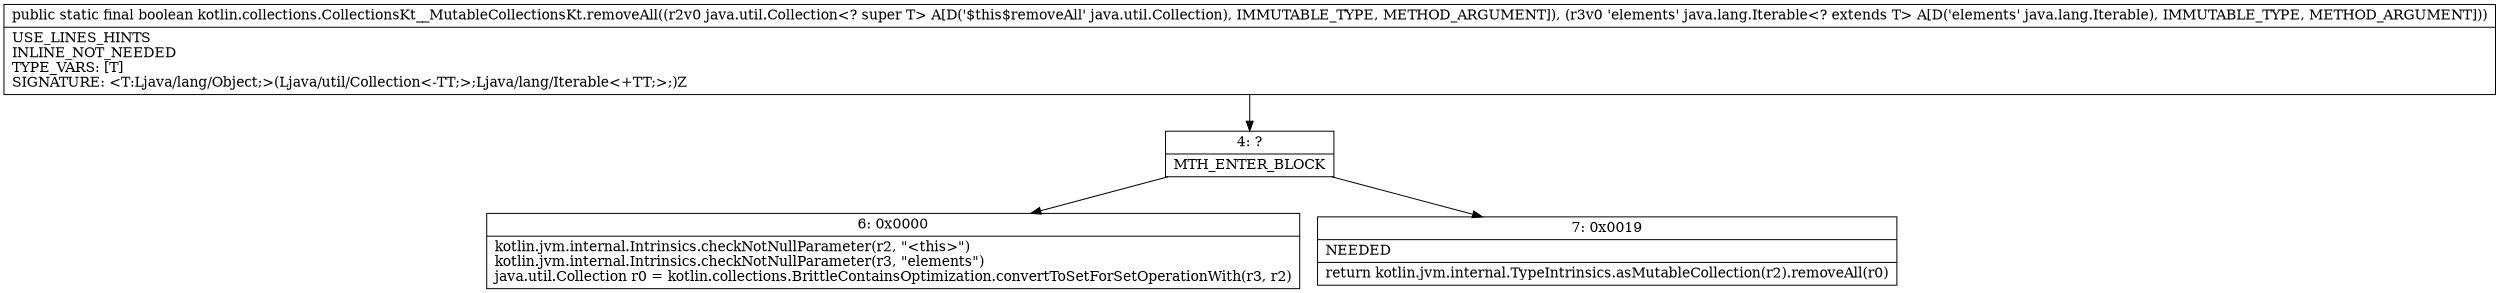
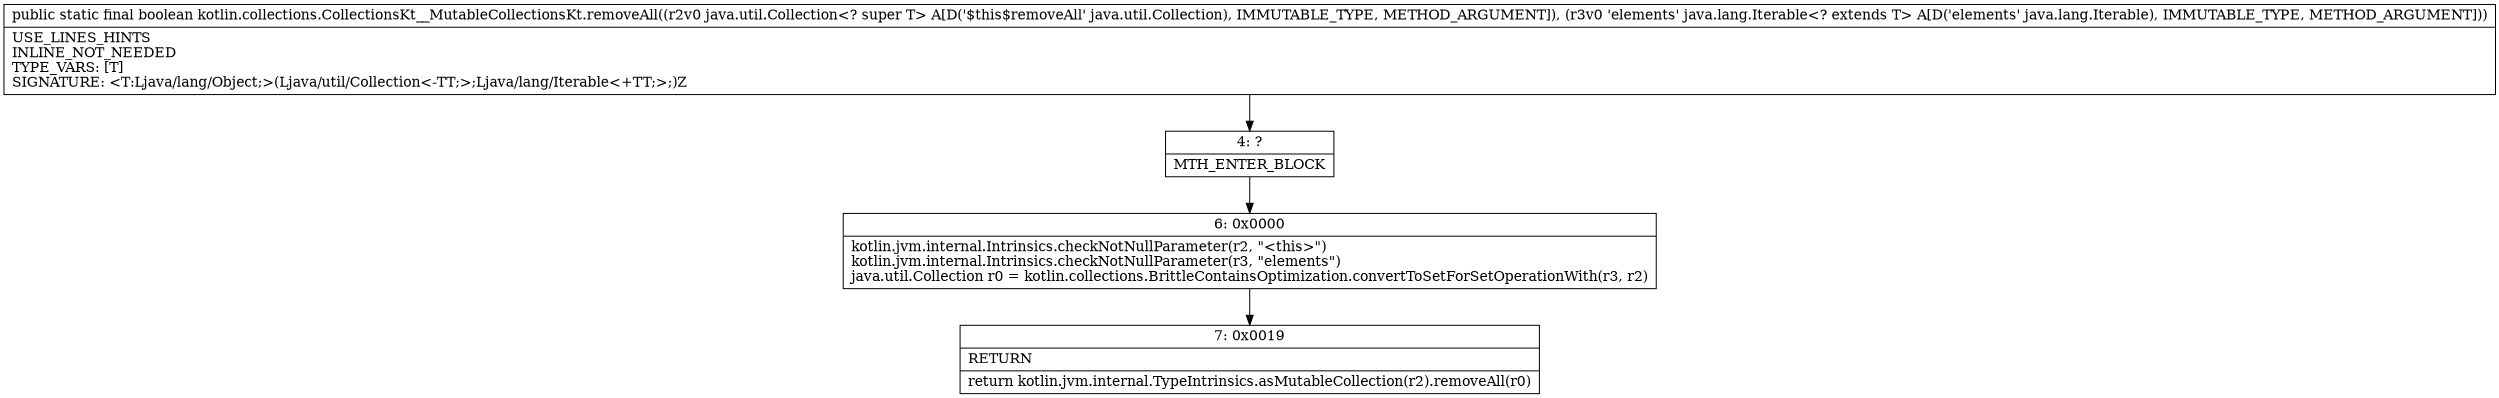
  digraph {
    node [shape=record]
    n1 [label="{4\:\ ?|MTH_ENTER_BLOCK\l}"]
    n2 [label="{6\:\ 0x0000|kotlin.jvm.internal.Intrinsics.checkNotNullParameter(r2, \"\<this\>\")\lkotlin.jvm.internal.Intrinsics.checkNotNullParameter(r3, \"elements\")\ljava.util.Collection r0 = kotlin.collections.BrittleContainsOptimization.convertToSetForSetOperationWith(r3, r2)\l}"]
-   n3 [label="{7\:\ 0x0019|NEEDED\l|return kotlin.jvm.internal.TypeIntrinsics.asMutableCollection(r2).removeAll(r0)\l}"]
+   n3 [label="{7\:\ 0x0019|RETURN\l|return kotlin.jvm.internal.TypeIntrinsics.asMutableCollection(r2).removeAll(r0)\l}"]
    n4 [label="{public static final boolean kotlin.collections.CollectionsKt__MutableCollectionsKt.removeAll((r2v0 java.util.Collection\<? super T\> A[D('$this$removeAll' java.util.Collection), IMMUTABLE_TYPE, METHOD_ARGUMENT]), (r3v0 'elements' java.lang.Iterable\<? extends T\> A[D('elements' java.lang.Iterable), IMMUTABLE_TYPE, METHOD_ARGUMENT]))  | USE_LINES_HINTS\lINLINE_NOT_NEEDED\lTYPE_VARS: [T]\lSIGNATURE: \<T:Ljava\/lang\/Object;\>(Ljava\/util\/Collection\<\-TT;\>;Ljava\/lang\/Iterable\<+TT;\>;)Z\l}"]
    n1 -> n2
-   n1 -> n3
+   n2 -> n3
    n4 -> n1
  }
